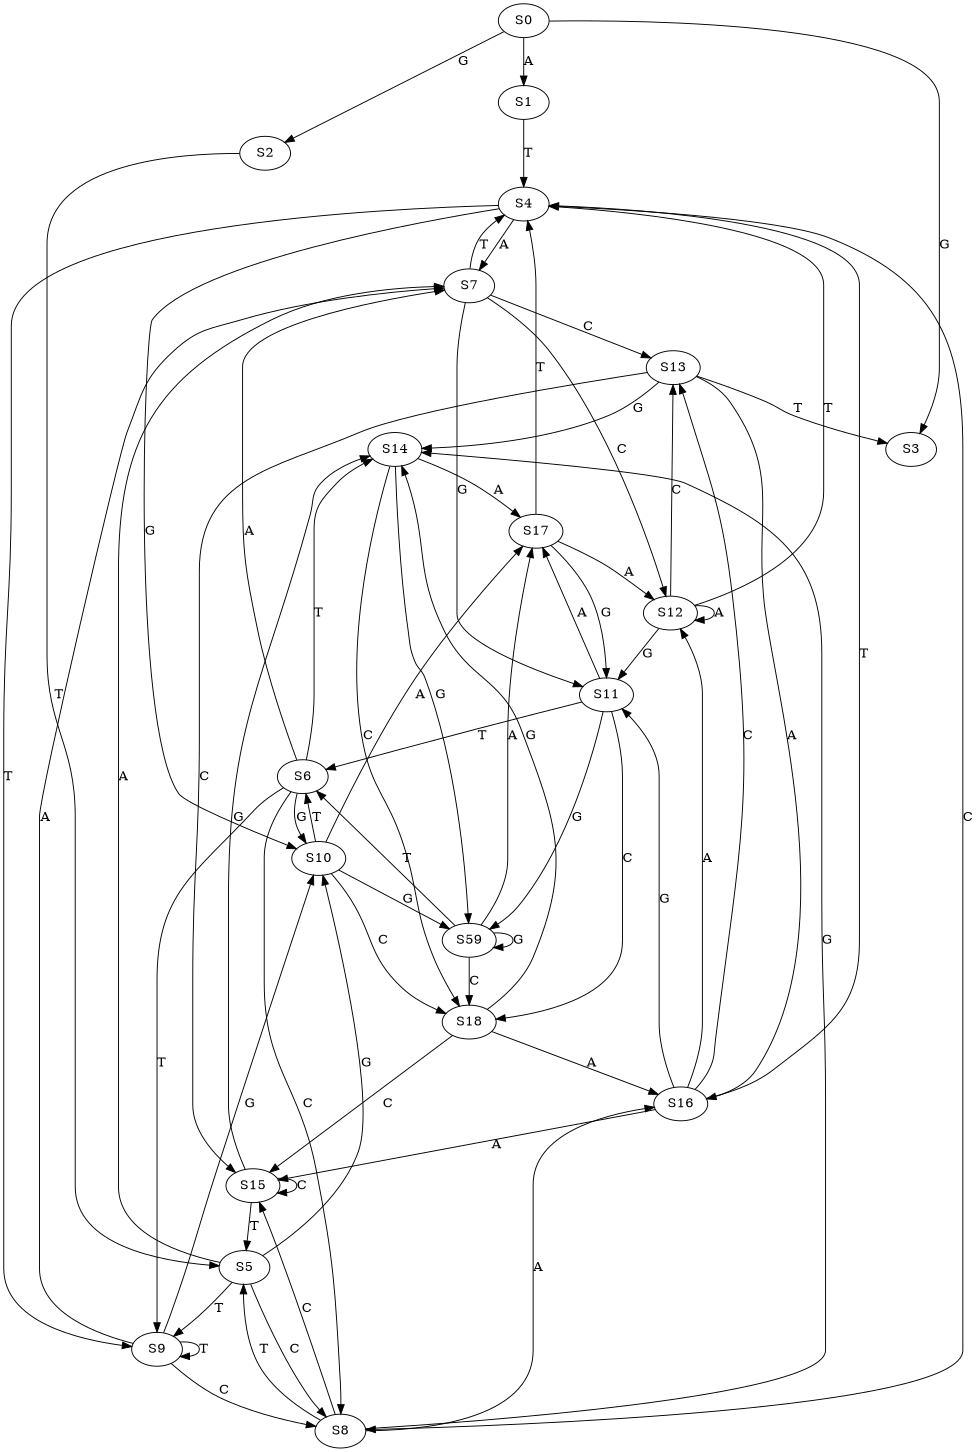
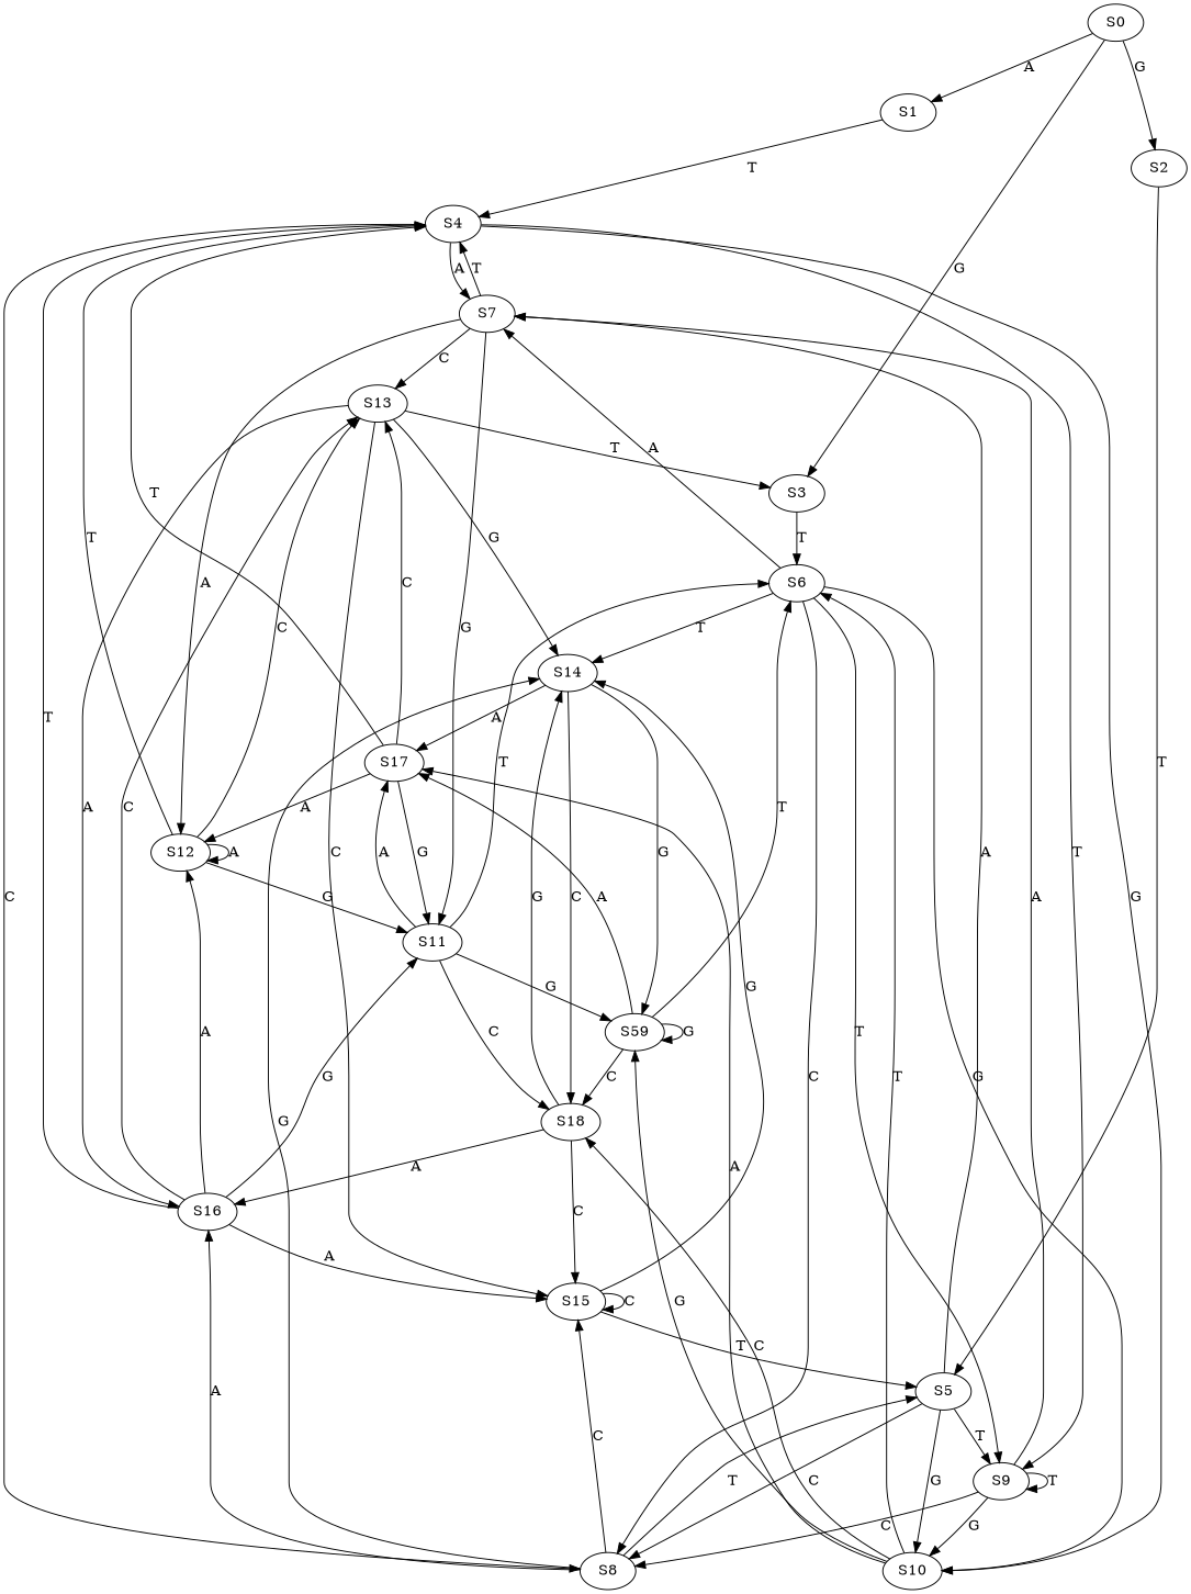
  strict digraph {
    S0
    S1
    S2
    S3
    S4
    S5
    S6
    S7
    S8
    S9
    S10
    S14
    S11
    S12
    S13
    S15
    S16
    S17
    S18
    n20 [label=S59]
    S0 -> S1 [label=A]
    S0 -> S2 [label=G]
    S0 -> S3 [label=G]
    S1 -> S4 [label=T]
    S2 -> S5 [label=T]
+   S3 -> S6 [label=T]
    S4 -> S7 [label=A]
    S4 -> S8 [label=C]
    S4 -> S9 [label=T]
    S4 -> S10 [label=G]
    S5 -> S7 [label=A]
    S5 -> S8 [label=C]
    S5 -> S9 [label=T]
    S5 -> S10 [label=G]
    S6 -> S7 [label=A]
    S6 -> S8 [label=C]
    S6 -> S9 [label=T]
    S6 -> S10 [label=G]
    S6 -> S14 [label=T]
    S7 -> S4 [label=T]
    S7 -> S11 [label=G]
-   S7 -> S12 [label=C]
+   S7 -> S12 [label=A]
    S7 -> S13 [label=C]
    S8 -> S5 [label=T]
    S8 -> S14 [label=G]
    S8 -> S15 [label=C]
    S8 -> S16 [label=A]
    S9 -> S7 [label=A]
    S9 -> S8 [label=C]
    S9 -> S9 [label=T]
    S9 -> S10 [label=G]
    S10 -> S6 [label=T]
    S10 -> S17 [label=A]
    S10 -> S18 [label=C]
    S10 -> n20 [label=G]
    S14 -> S17 [label=A]
    S14 -> S18 [label=C]
    S14 -> n20 [label=G]
    S11 -> S6 [label=T]
    S11 -> S17 [label=A]
    S11 -> S18 [label=C]
    S11 -> n20 [label=G]
    S12 -> S4 [label=T]
    S12 -> S11 [label=G]
    S12 -> S12 [label=A]
    S12 -> S13 [label=C]
    S13 -> S3 [label=T]
    S13 -> S14 [label=G]
    S13 -> S15 [label=C]
    S13 -> S16 [label=A]
    S15 -> S5 [label=T]
    S15 -> S14 [label=G]
    S15 -> S15 [label=C]
    S16 -> S4 [label=T]
    S16 -> S11 [label=G]
    S16 -> S12 [label=A]
    S16 -> S13 [label=C]
    S16 -> S15 [label=A]
    S17 -> S4 [label=T]
    S17 -> S11 [label=G]
    S17 -> S12 [label=A]
+   S17 -> S13 [label=C]
    S18 -> S14 [label=G]
    S18 -> S15 [label=C]
    S18 -> S16 [label=A]
    n20 -> S6 [label=T]
    n20 -> S17 [label=A]
    n20 -> S18 [label=C]
    n20 -> n20 [label=G]
  }
